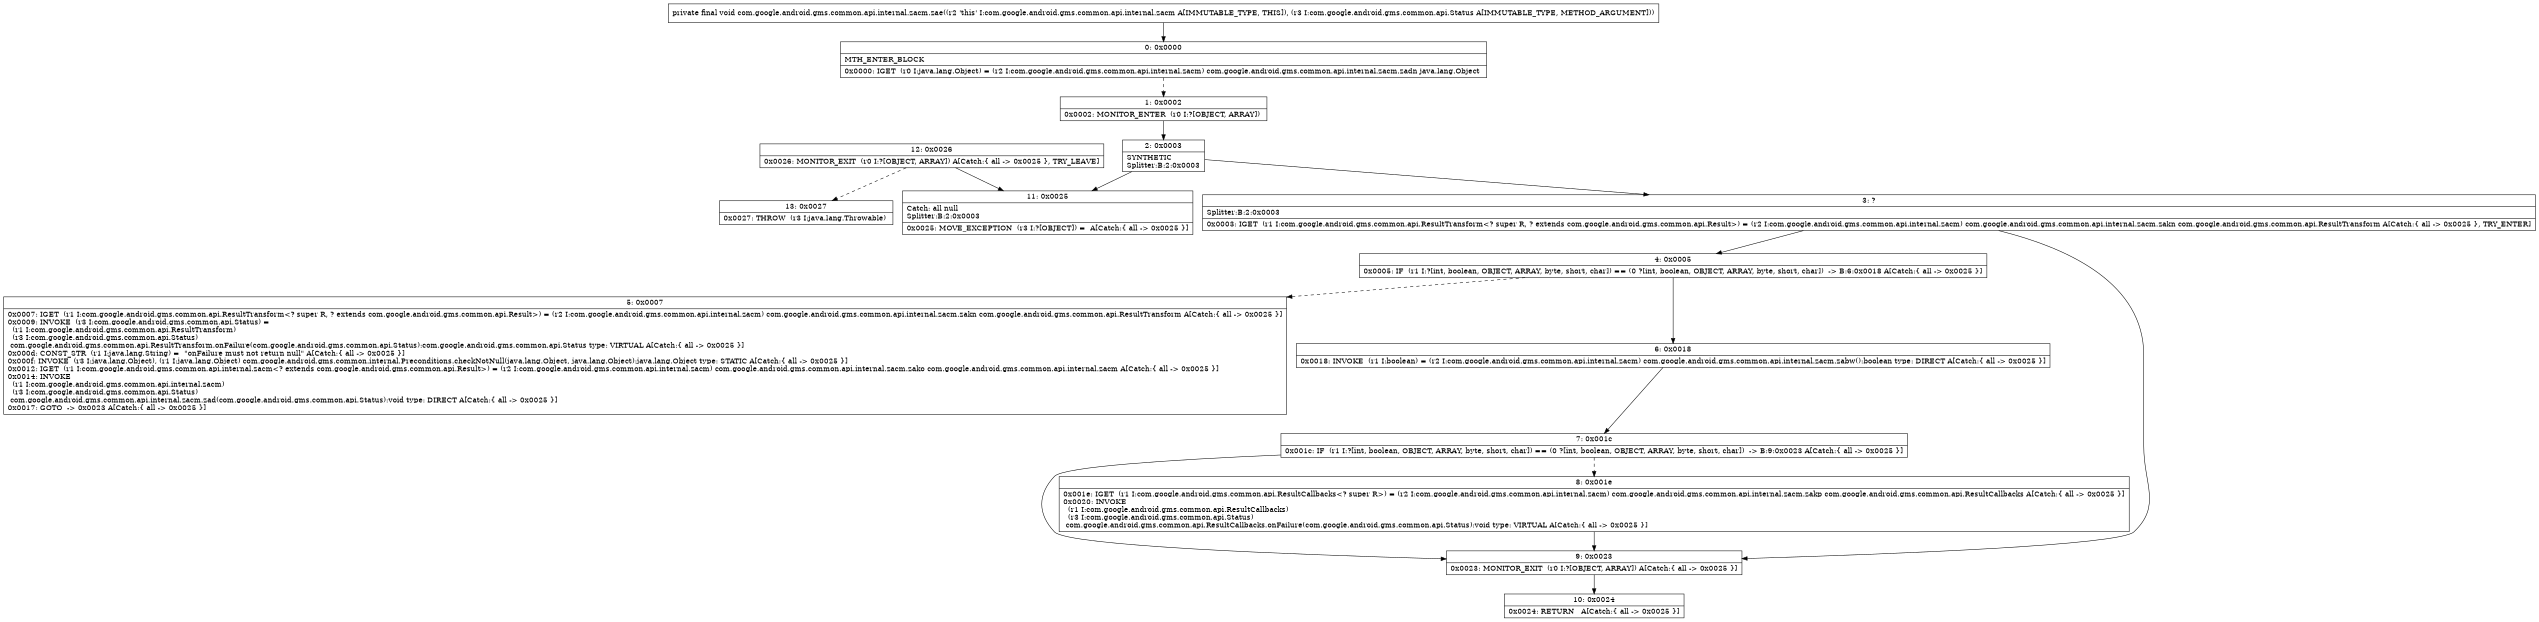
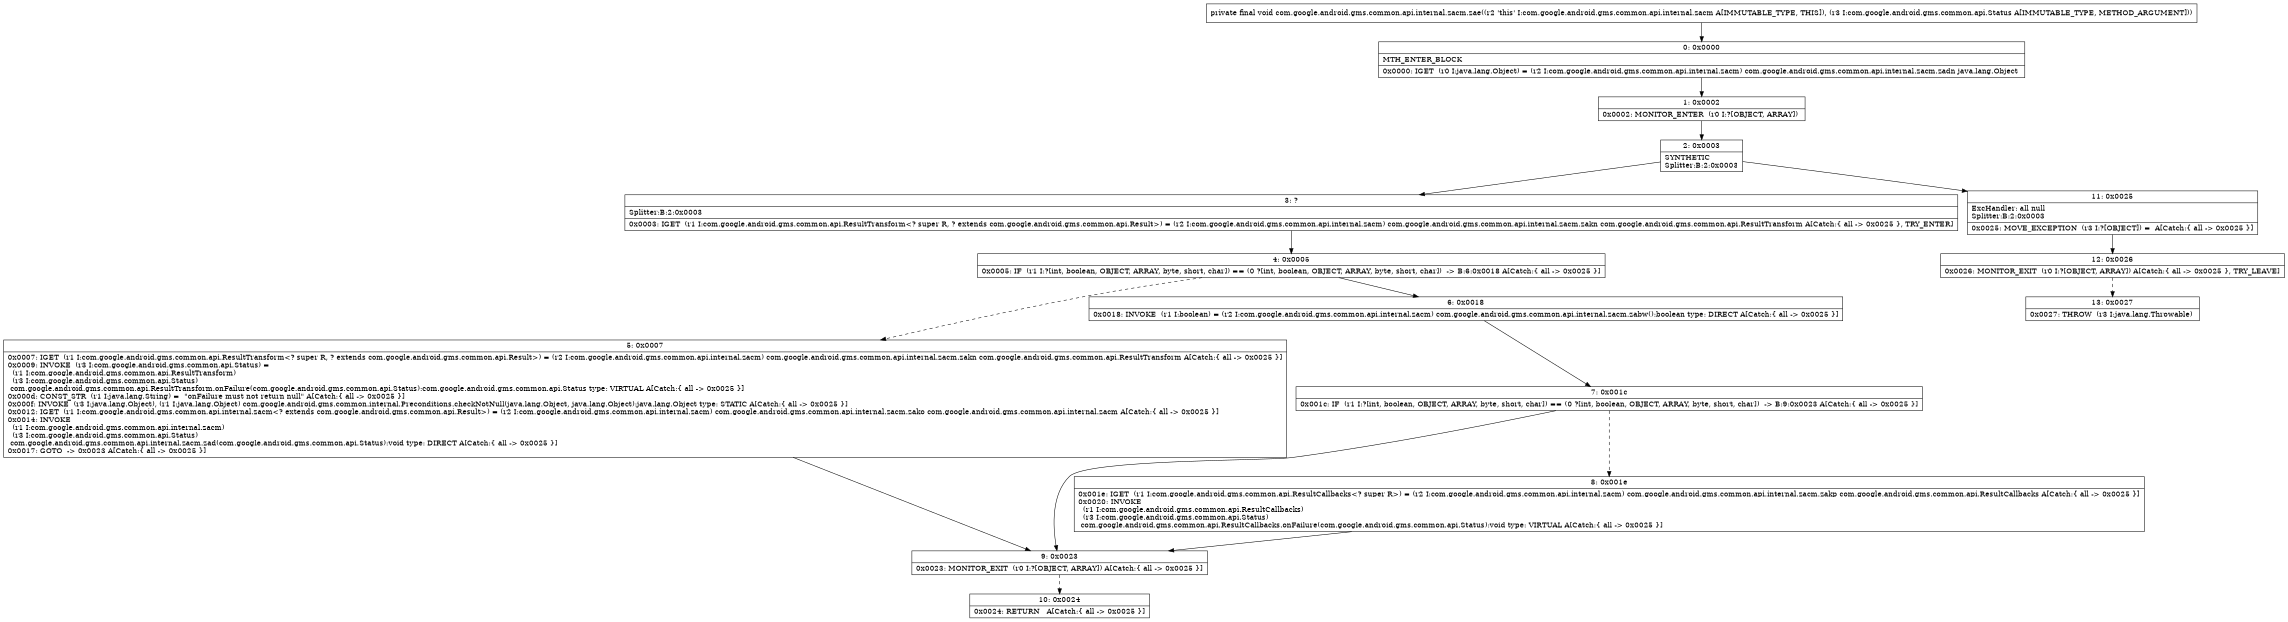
  digraph {
    node [shape=record]
    n1 [label="{0\:\ 0x0000|MTH_ENTER_BLOCK\l|0x0000: IGET  (r0 I:java.lang.Object) = (r2 I:com.google.android.gms.common.api.internal.zacm) com.google.android.gms.common.api.internal.zacm.zadn java.lang.Object \l}"]
    n2 [label="{1\:\ 0x0002|0x0002: MONITOR_ENTER  (r0 I:?[OBJECT, ARRAY]) \l}"]
    n3 [label="{2\:\ 0x0003|SYNTHETIC\lSplitter:B:2:0x0003\l}"]
    n4 [label="{3\:\ ?|Splitter:B:2:0x0003\l|0x0003: IGET  (r1 I:com.google.android.gms.common.api.ResultTransform\<? super R, ? extends com.google.android.gms.common.api.Result\>) = (r2 I:com.google.android.gms.common.api.internal.zacm) com.google.android.gms.common.api.internal.zacm.zakn com.google.android.gms.common.api.ResultTransform A[Catch:\{ all \-\> 0x0025 \}, TRY_ENTER]\l}"]
-   n5 [label="{11\:\ 0x0025|Catch: all null\lSplitter:B:2:0x0003\l|0x0025: MOVE_EXCEPTION  (r3 I:?[OBJECT]) =  A[Catch:\{ all \-\> 0x0025 \}]\l}"]
+   n5 [label="{11\:\ 0x0025|ExcHandler: all null\lSplitter:B:2:0x0003\l|0x0025: MOVE_EXCEPTION  (r3 I:?[OBJECT]) =  A[Catch:\{ all \-\> 0x0025 \}]\l}"]
    n6 [label="{4\:\ 0x0005|0x0005: IF  (r1 I:?[int, boolean, OBJECT, ARRAY, byte, short, char]) == (0 ?[int, boolean, OBJECT, ARRAY, byte, short, char])  \-\> B:6:0x0018 A[Catch:\{ all \-\> 0x0025 \}]\l}"]
    n7 [label="{12\:\ 0x0026|0x0026: MONITOR_EXIT  (r0 I:?[OBJECT, ARRAY]) A[Catch:\{ all \-\> 0x0025 \}, TRY_LEAVE]\l}"]
    n8 [label="{5\:\ 0x0007|0x0007: IGET  (r1 I:com.google.android.gms.common.api.ResultTransform\<? super R, ? extends com.google.android.gms.common.api.Result\>) = (r2 I:com.google.android.gms.common.api.internal.zacm) com.google.android.gms.common.api.internal.zacm.zakn com.google.android.gms.common.api.ResultTransform A[Catch:\{ all \-\> 0x0025 \}]\l0x0009: INVOKE  (r3 I:com.google.android.gms.common.api.Status) = \l  (r1 I:com.google.android.gms.common.api.ResultTransform)\l  (r3 I:com.google.android.gms.common.api.Status)\l com.google.android.gms.common.api.ResultTransform.onFailure(com.google.android.gms.common.api.Status):com.google.android.gms.common.api.Status type: VIRTUAL A[Catch:\{ all \-\> 0x0025 \}]\l0x000d: CONST_STR  (r1 I:java.lang.String) =  \"onFailure must not return null\" A[Catch:\{ all \-\> 0x0025 \}]\l0x000f: INVOKE  (r3 I:java.lang.Object), (r1 I:java.lang.Object) com.google.android.gms.common.internal.Preconditions.checkNotNull(java.lang.Object, java.lang.Object):java.lang.Object type: STATIC A[Catch:\{ all \-\> 0x0025 \}]\l0x0012: IGET  (r1 I:com.google.android.gms.common.api.internal.zacm\<? extends com.google.android.gms.common.api.Result\>) = (r2 I:com.google.android.gms.common.api.internal.zacm) com.google.android.gms.common.api.internal.zacm.zako com.google.android.gms.common.api.internal.zacm A[Catch:\{ all \-\> 0x0025 \}]\l0x0014: INVOKE  \l  (r1 I:com.google.android.gms.common.api.internal.zacm)\l  (r3 I:com.google.android.gms.common.api.Status)\l com.google.android.gms.common.api.internal.zacm.zad(com.google.android.gms.common.api.Status):void type: DIRECT A[Catch:\{ all \-\> 0x0025 \}]\l0x0017: GOTO  \-\> 0x0023 A[Catch:\{ all \-\> 0x0025 \}]\l}"]
    n9 [label="{6\:\ 0x0018|0x0018: INVOKE  (r1 I:boolean) = (r2 I:com.google.android.gms.common.api.internal.zacm) com.google.android.gms.common.api.internal.zacm.zabw():boolean type: DIRECT A[Catch:\{ all \-\> 0x0025 \}]\l}"]
    n10 [label="{9\:\ 0x0023|0x0023: MONITOR_EXIT  (r0 I:?[OBJECT, ARRAY]) A[Catch:\{ all \-\> 0x0025 \}]\l}"]
    n11 [label="{7\:\ 0x001c|0x001c: IF  (r1 I:?[int, boolean, OBJECT, ARRAY, byte, short, char]) == (0 ?[int, boolean, OBJECT, ARRAY, byte, short, char])  \-\> B:9:0x0023 A[Catch:\{ all \-\> 0x0025 \}]\l}"]
    n12 [label="{10\:\ 0x0024|0x0024: RETURN   A[Catch:\{ all \-\> 0x0025 \}]\l}"]
    n13 [label="{8\:\ 0x001e|0x001e: IGET  (r1 I:com.google.android.gms.common.api.ResultCallbacks\<? super R\>) = (r2 I:com.google.android.gms.common.api.internal.zacm) com.google.android.gms.common.api.internal.zacm.zakp com.google.android.gms.common.api.ResultCallbacks A[Catch:\{ all \-\> 0x0025 \}]\l0x0020: INVOKE  \l  (r1 I:com.google.android.gms.common.api.ResultCallbacks)\l  (r3 I:com.google.android.gms.common.api.Status)\l com.google.android.gms.common.api.ResultCallbacks.onFailure(com.google.android.gms.common.api.Status):void type: VIRTUAL A[Catch:\{ all \-\> 0x0025 \}]\l}"]
    n14 [label="{13\:\ 0x0027|0x0027: THROW  (r3 I:java.lang.Throwable) \l}"]
    n15 [label="{private final void com.google.android.gms.common.api.internal.zacm.zae((r2 'this' I:com.google.android.gms.common.api.internal.zacm A[IMMUTABLE_TYPE, THIS]), (r3 I:com.google.android.gms.common.api.Status A[IMMUTABLE_TYPE, METHOD_ARGUMENT])) }"]
-   n1 -> n2 [style=dashed]
+   n1 -> n2
    n2 -> n3
    n3 -> n4
    n3 -> n5
    n4 -> n6
-   n7 -> n5
+   n5 -> n7
    n6 -> n8 [style=dashed]
    n6 -> n9
    n7 -> n14 [style=dashed]
-   n4 -> n10
+   n8 -> n10
    n9 -> n11
-   n10 -> n12
+   n10 -> n12 [style=dashed]
    n11 -> n10
    n11 -> n13 [style=dashed]
    n13 -> n10
    n15 -> n1
  }
